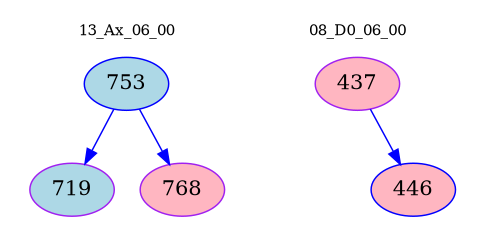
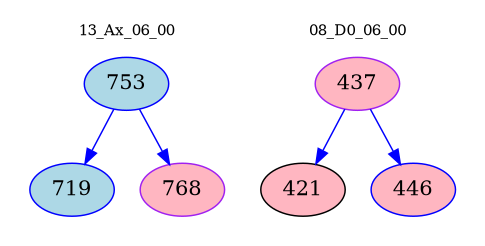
  digraph {
    node [color=blue fillcolor=lightpink style=filled]
    edge [color=blue]
    n1 [fillcolor=lightblue label=753]
-   n2 [color=purple fillcolor=lightblue label=719]
+   n2 [fillcolor=lightblue label=719]
    n3 [color=purple label=768]
    n4 [color=purple label=437]
+   n5 [color=black label=421]
    n6 [label=446]
    subgraph cluster_1 {
      color=white
      fontsize=10
      label="13_Ax_06_00"
      n1
      n2
      n3
    }
    subgraph cluster_2 {
      color=white
      fontsize=10
      label="08_D0_06_00"
      n4
+     n5
      n6
    }
    n1 -> n2
    n1 -> n3
+   n4 -> n5
    n4 -> n6
  }
